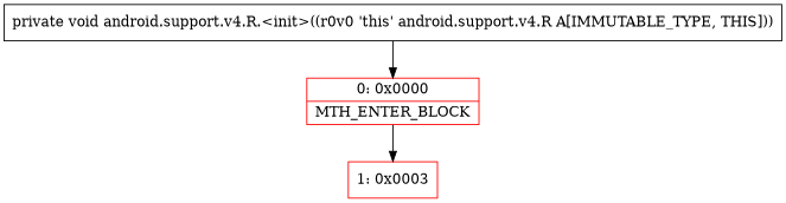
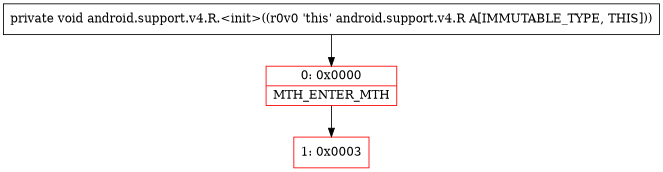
  digraph {
    node [color=red shape=record]
-   n1 [label="{0\:\ 0x0000|MTH_ENTER_BLOCK\l}"]
+   n1 [label="{0\:\ 0x0000|MTH_ENTER_MTH\l}"]
    n2 [label="{1\:\ 0x0003}"]
    n3 [label="{private void android.support.v4.R.\<init\>((r0v0 'this' android.support.v4.R A[IMMUTABLE_TYPE, THIS])) }" color=""]
    subgraph cluster_1 {
      label="R(0)"
    }
    n1 -> n2
    n3 -> n1
  }
